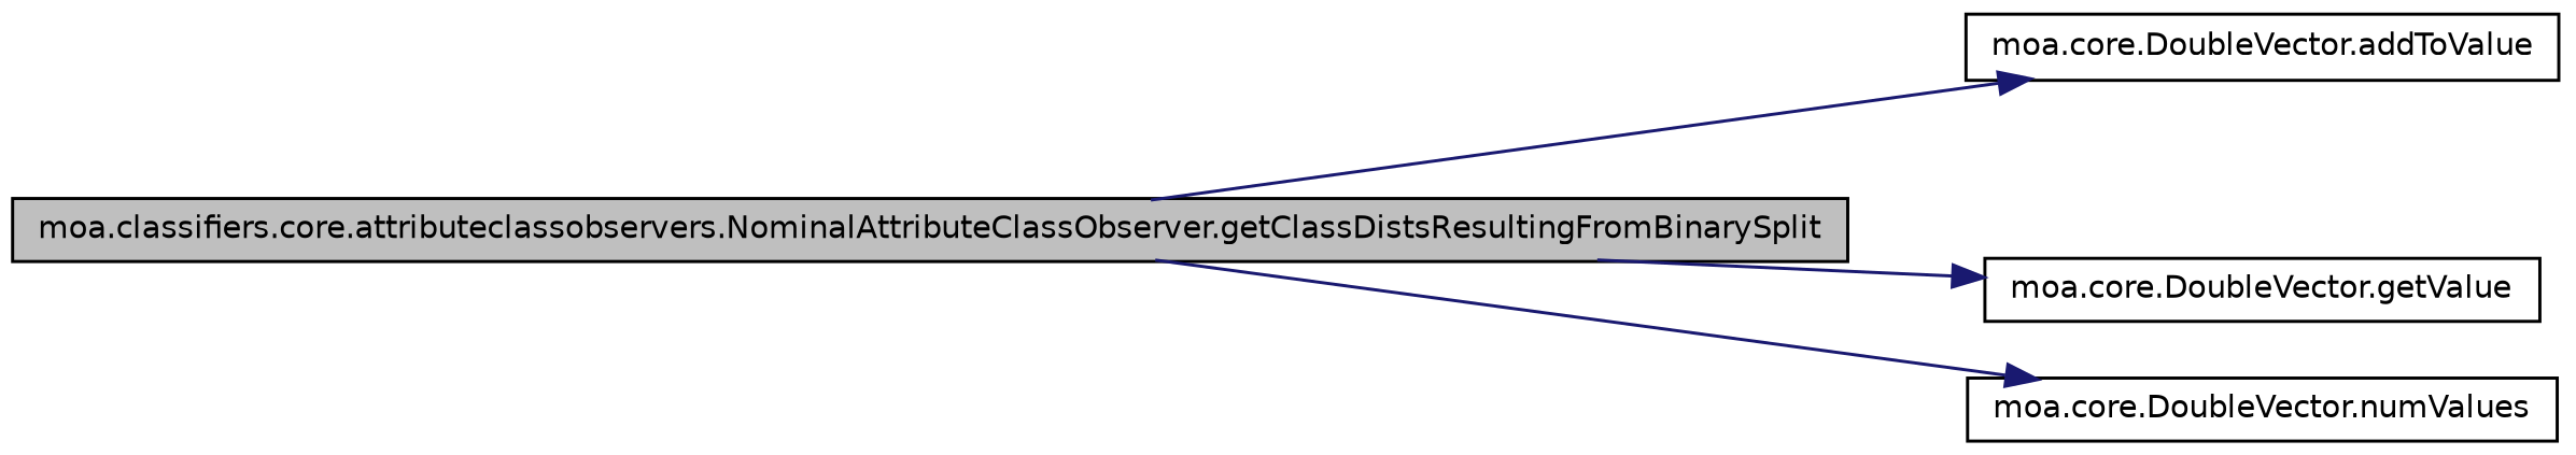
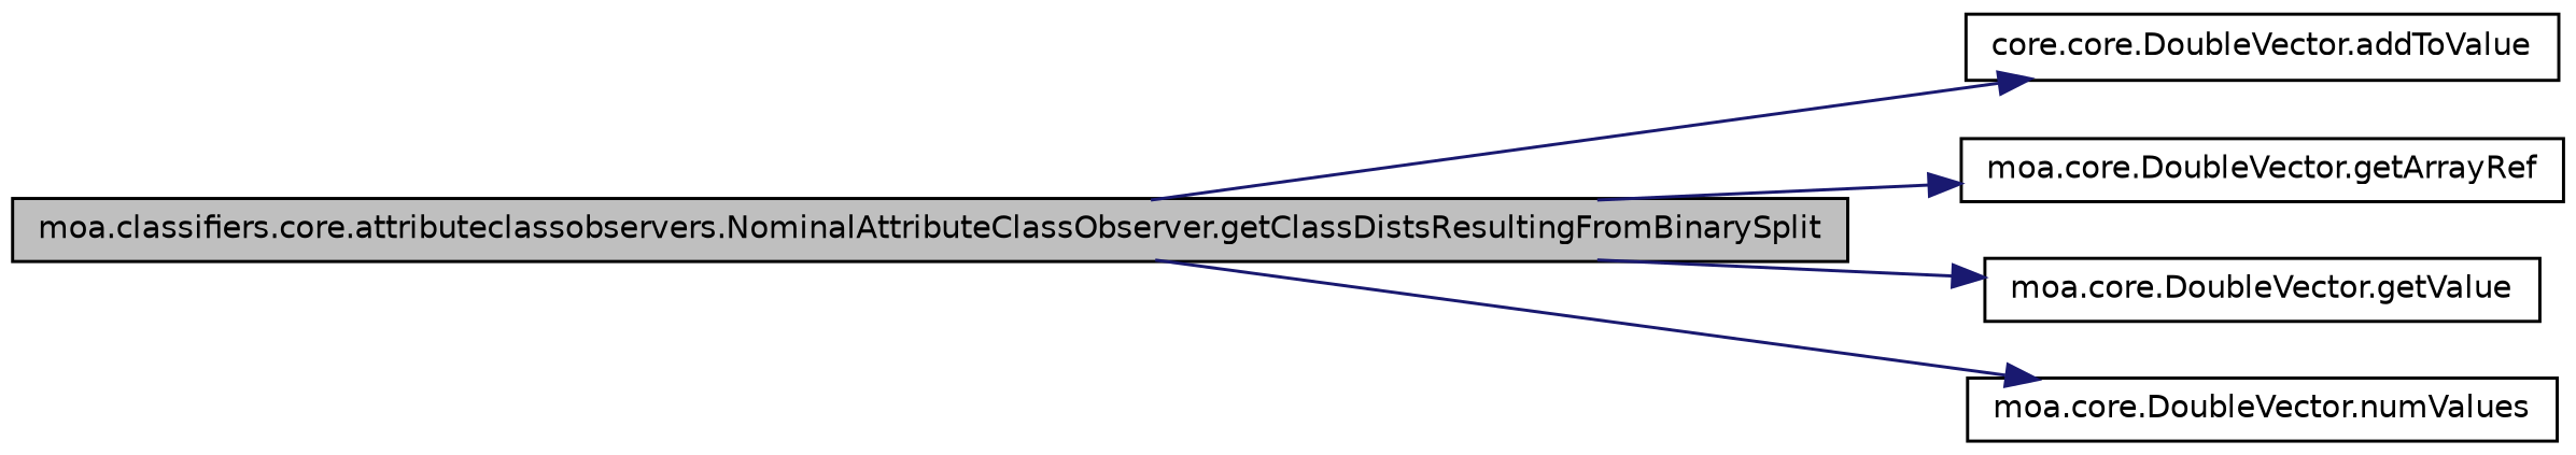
  digraph {
    rankdir=LR
    node [color=black fillcolor=white fontname=Helvetica fontsize=10 shape=record style=filled]
    edge [color=midnightblue fontname=Helvetica fontsize=10 labelfontname=Helvetica labelfontsize=10 style=solid]
    n1 [fillcolor=grey75 fontcolor=black height=0.2 label="moa.classifiers.core.attributeclassobservers.NominalAttributeClassObserver.getClassDistsResultingFromBinarySplit" width=0.4]
-   n2 [height=0.2 label="moa.core.DoubleVector.addToValue" width=0.4]
+   n2 [height=0.2 label="core.core.DoubleVector.addToValue" width=0.4]
+   n3 [height=0.2 label="moa.core.DoubleVector.getArrayRef" width=0.4]
    n4 [height=0.2 label="moa.core.DoubleVector.getValue" width=0.4]
    n5 [height=0.2 label="moa.core.DoubleVector.numValues" width=0.4]
    n1 -> n2
+   n1 -> n3
    n1 -> n4
    n1 -> n5
  }
